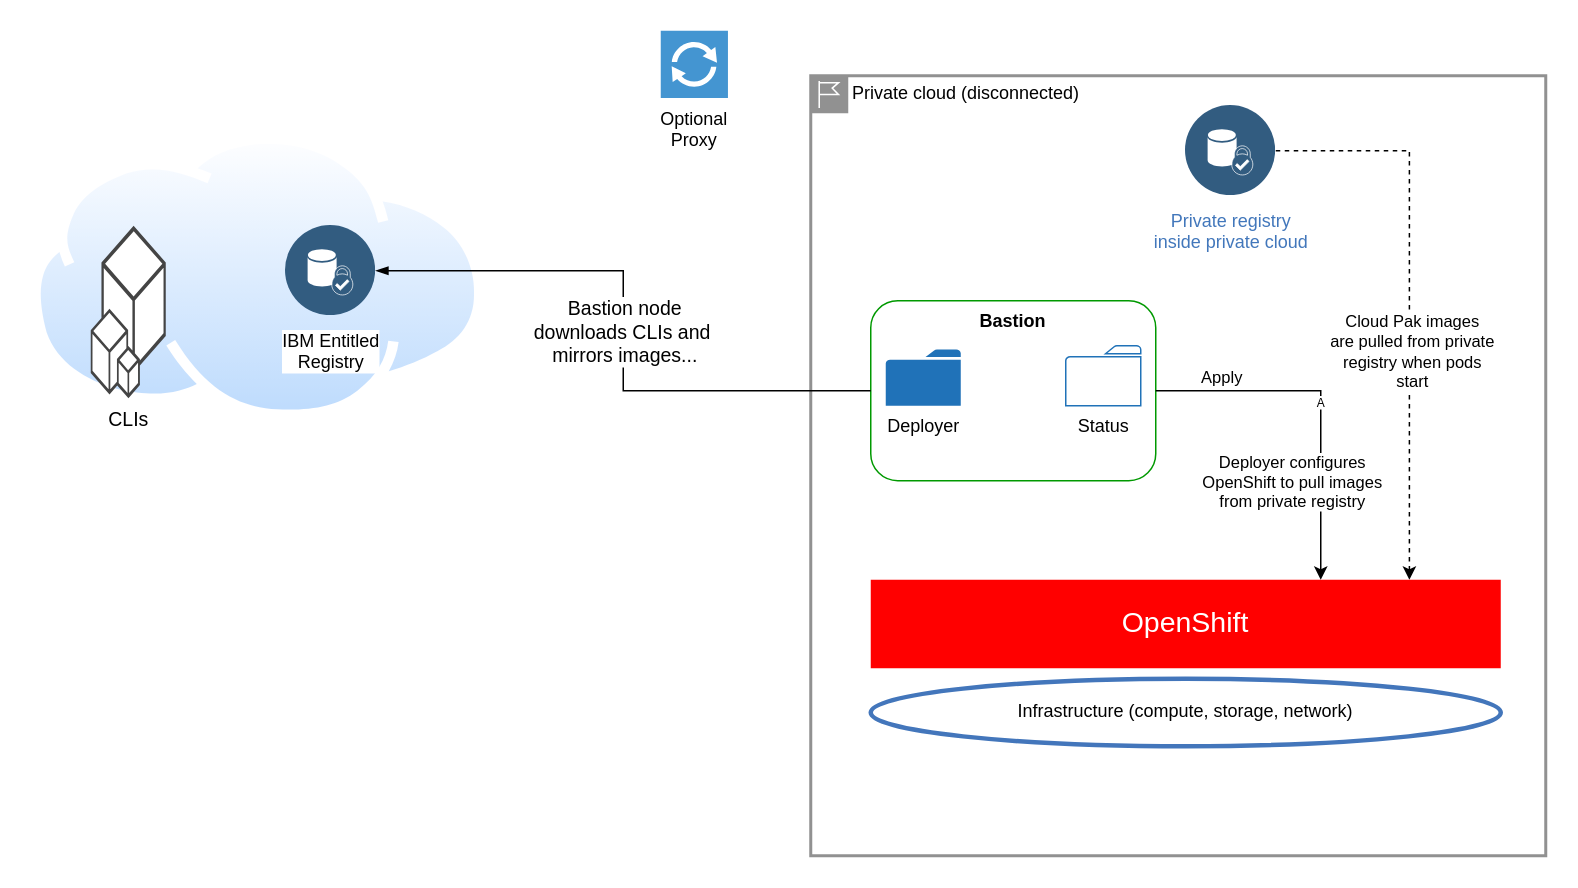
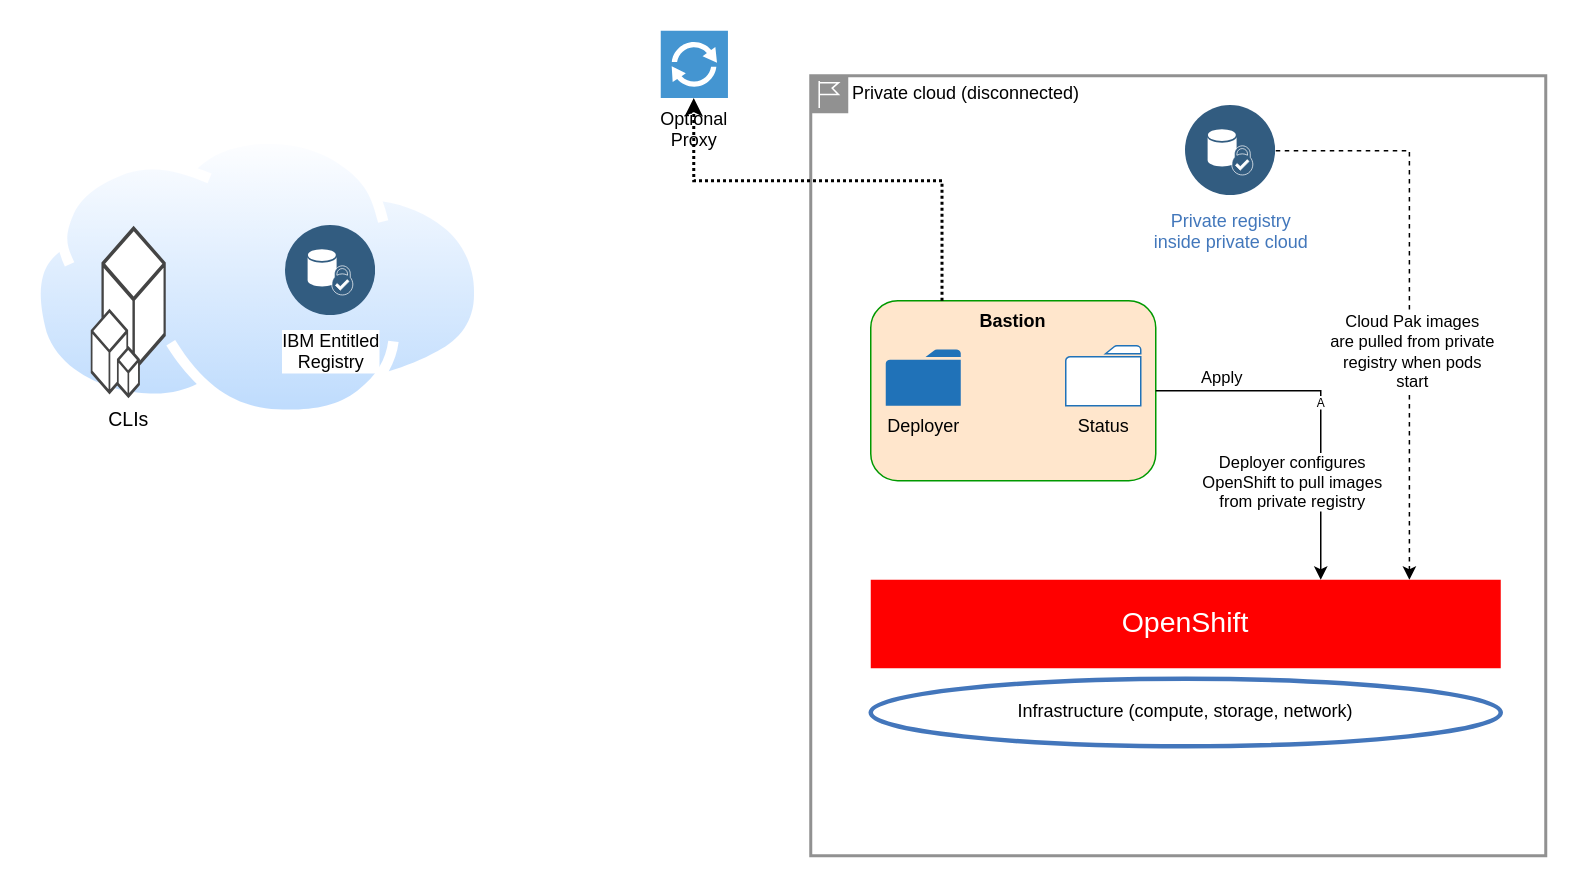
  <mxCell id="0" />
  <mxCell id="1" value="Networking" parent="0" />
  <mxCell id="2" value="Private cloud (disconnected)" style="shape=mxgraph.ibm.box;prType=region;fontStyle=0;verticalAlign=top;align=left;spacingLeft=32;spacingTop=4;fillColor=none;rounded=0;whiteSpace=wrap;html=1;strokeColor=#919191;strokeWidth=2;dashed=0;container=0;spacing=-4;collapsible=0;expand=0;recursiveResize=0;" parent="1" vertex="1"><mxGeometry x="540" y="50" width="490" height="520" as="geometry" /></mxCell>
  <mxCell id="3" value="" style="edgeStyle=orthogonalEdgeStyle;rounded=0;orthogonalLoop=1;jettySize=auto;html=1;fontSize=8;dashed=1;exitX=1;exitY=0.5;exitDx=0;exitDy=0;entryX=0.855;entryY=0;entryDx=0;entryDy=0;entryPerimeter=0;" parent="1" source="15" target="12" edge="1"><mxGeometry relative="1" as="geometry"><mxPoint x="970" y="260" as="sourcePoint" /><mxPoint x="940" y="380" as="targetPoint" /><Array as="points"><mxPoint x="939" y="100" /></Array></mxGeometry></mxCell>
  <mxCell id="4" value="Cloud Pak images&lt;br&gt;are pulled from private&lt;br&gt;registry when pods&lt;br&gt;start" style="edgeLabel;html=1;align=center;verticalAlign=middle;resizable=0;points=[];" vertex="1" connectable="0" parent="3"><mxGeometry x="0.191" y="1" relative="1" as="geometry"><mxPoint as="offset" /></mxGeometry></mxCell>
  <mxCell id="5" value="" style="group" parent="1" connectable="0" vertex="1"><mxGeometry x="580" y="200" width="190" height="120" as="geometry" /></mxCell>
- <mxCell id="6" value="Bastion" style="rounded=1;whiteSpace=wrap;html=1;verticalAlign=top;fontStyle=1;strokeColor=#009900;" parent="5" vertex="1"><mxGeometry width="190" height="120" as="geometry" /></mxCell>
+ <mxCell id="6" value="Bastion" style="rounded=1;whiteSpace=wrap;html=1;verticalAlign=top;fontStyle=1;strokeColor=#009900;fillColor=#ffe6cc;" parent="5" vertex="1"><mxGeometry width="190" height="120" as="geometry" /></mxCell>
  <mxCell id="7" value="Deployer" style="sketch=0;pointerEvents=1;shadow=0;dashed=0;html=1;strokeColor=none;labelPosition=center;verticalLabelPosition=bottom;verticalAlign=top;outlineConnect=0;align=center;shape=mxgraph.office.concepts.folder;fillColor=#2072B8;" parent="5" vertex="1"><mxGeometry x="10" y="32.5" width="50" height="37.5" as="geometry" /></mxCell>
  <mxCell id="8" value="Status" style="sketch=0;pointerEvents=1;shadow=0;dashed=0;html=1;strokeColor=#2072B8;labelPosition=center;verticalLabelPosition=bottom;verticalAlign=top;outlineConnect=0;align=center;shape=mxgraph.office.concepts.folder;fillColor=#FFFFFF;" parent="5" vertex="1"><mxGeometry x="130" y="30" width="50" height="40" as="geometry" /></mxCell>
  <mxCell id="9" value="Optional&lt;br&gt;Proxy" style="pointerEvents=1;shadow=0;dashed=0;html=1;strokeColor=none;fillColor=#4495D1;labelPosition=center;verticalLabelPosition=bottom;verticalAlign=top;align=center;outlineConnect=0;shape=mxgraph.veeam.2d.proxy;" parent="1" vertex="1"><mxGeometry x="440" y="20" width="44.8" height="44.8" as="geometry" /></mxCell>
+ <mxCell id="10" value="" style="edgeStyle=orthogonalEdgeStyle;rounded=0;orthogonalLoop=1;jettySize=auto;html=1;dashed=1;dashPattern=1 1;strokeWidth=2;exitX=0.25;exitY=0;exitDx=0;exitDy=0;" edge="1" parent="1" source="6" target="9"><mxGeometry relative="1" as="geometry"><mxPoint x="600" y="130" as="sourcePoint" /><Array as="points"><mxPoint x="628" y="120" /><mxPoint x="462" y="120" /></Array></mxGeometry></mxCell>
  <mxCell id="11" value="OpenShfit" style="" parent="0" />
  <mxCell id="12" value="OpenShift" style="fontStyle=0;verticalAlign=middle;align=center;spacingTop=-2;fillColor=#FF0000;rounded=0;whiteSpace=wrap;html=1;strokeColor=none;strokeWidth=3;dashed=0;container=1;collapsible=0;expand=0;recursiveResize=0;fontColor=#FFFFFF;fontSize=19;" parent="11" vertex="1"><mxGeometry x="580" y="386" width="420" height="59" as="geometry" /></mxCell>
  <mxCell id="13" value="Cloud Pak + Cartridges" parent="0" />
  <mxCell id="14" value="Infra services" parent="0" />
  <mxCell id="15" value="Private registry&lt;br&gt;inside private cloud" style="aspect=fixed;perimeter=ellipsePerimeter;html=1;align=center;shadow=0;dashed=0;fontColor=#4277BB;labelBackgroundColor=#ffffff;fontSize=12;spacingTop=3;image;image=img/lib/ibm/data/device_identity_service.svg;rounded=1;strokeColor=#FF0000;fillColor=#99CCFF;" parent="14" vertex="1"><mxGeometry x="790" y="70" width="60" height="60" as="geometry" /></mxCell>
  <mxCell id="16" value="" style="aspect=fixed;perimeter=ellipsePerimeter;html=1;align=center;shadow=0;dashed=0;spacingTop=3;image;image=img/lib/active_directory/internet_cloud.svg;fontSize=19;fontColor=#FFFFFF;fillColor=#FF0000;opacity=50;" parent="14" vertex="1"><mxGeometry x="20" y="89" width="303.18" height="191" as="geometry" /></mxCell>
  <mxCell id="17" value="IBM Entitled&lt;br&gt;Registry" style="aspect=fixed;perimeter=ellipsePerimeter;align=center;shadow=0;dashed=0;fontColor=default;labelBackgroundColor=none;fontSize=12;spacingTop=3;image;image=img/lib/ibm/data/device_identity_service.svg;rounded=1;strokeColor=#FF0000;fillColor=#99CCFF;html=1;" parent="14" vertex="1"><mxGeometry x="190" y="150" width="60" height="60" as="geometry" /></mxCell>
  <mxCell id="18" value="Infrastructure" style="" parent="0" />
  <mxCell id="19" value="Infrastructure (compute, storage, network)" style="ellipse;fontStyle=0;verticalAlign=middle;align=center;spacingTop=-2;fillColor=none;whiteSpace=wrap;html=1;strokeColor=#4376BB;strokeWidth=3;dashed=0;container=1;collapsible=0;expand=0;recursiveResize=0;" parent="18" vertex="1"><mxGeometry x="580" y="452" width="420" height="45" as="geometry" /></mxCell>
  <mxCell id="20" value="A" style="edgeStyle=orthogonalEdgeStyle;rounded=0;orthogonalLoop=1;jettySize=auto;html=1;fontSize=8;entryX=0.5;entryY=0;entryDx=0;entryDy=0;exitX=1;exitY=0.5;exitDx=0;exitDy=0;" parent="18" edge="1" source="6"><mxGeometry relative="1" as="geometry"><mxPoint x="770" y="320" as="sourcePoint" /><mxPoint x="880" y="386" as="targetPoint" /><Array as="points"><mxPoint x="880" y="260" /></Array></mxGeometry></mxCell>
  <mxCell id="21" value="Deployer configures&lt;br&gt;OpenShift to pull images&lt;br&gt;from private registry" style="edgeLabel;html=1;align=center;verticalAlign=middle;resizable=0;points=[];" vertex="1" connectable="0" parent="20"><mxGeometry x="-0.239" y="-2" relative="1" as="geometry"><mxPoint y="58" as="offset" /></mxGeometry></mxCell>
  <mxCell id="22" value="Apply" style="edgeLabel;html=1;align=center;verticalAlign=middle;resizable=0;points=[];" vertex="1" connectable="0" parent="20"><mxGeometry x="-0.636" y="-1" relative="1" as="geometry"><mxPoint y="-11" as="offset" /></mxGeometry></mxCell>
- <mxCell id="23" value="" style="edgeStyle=orthogonalEdgeStyle;rounded=0;orthogonalLoop=1;jettySize=auto;html=1;fontSize=8;entryX=0;entryY=0.5;entryDx=0;entryDy=0;exitX=1;exitY=0.5;exitDx=0;exitDy=0;endArrow=none;endFill=0;startArrow=blockThin;startFill=1;" parent="18" source="17" target="6" edge="1"><mxGeometry relative="1" as="geometry"><mxPoint x="680" y="320" as="sourcePoint" /><mxPoint x="965" y="336" as="targetPoint" /></mxGeometry></mxCell>
- <mxCell id="24" value="Bastion node&lt;br&gt;downloads CLIs and&amp;nbsp;&lt;br&gt;mirrors images..." style="edgeLabel;html=1;align=center;verticalAlign=middle;resizable=0;points=[];fontSize=13;" parent="23" vertex="1" connectable="0"><mxGeometry x="-0.04" relative="1" as="geometry"><mxPoint y="8" as="offset" /></mxGeometry></mxCell>
  <mxCell id="25" value="CLIs" style="outlineConnect=0;dashed=0;verticalLabelPosition=bottom;verticalAlign=top;align=center;html=1;shape=mxgraph.aws3.cli;fillColor=#444444;gradientColor=none;labelBackgroundColor=none;fontSize=13;strokeColor=#009900;" parent="18" vertex="1"><mxGeometry x="60" y="150" width="50" height="115" as="geometry" /></mxCell>
